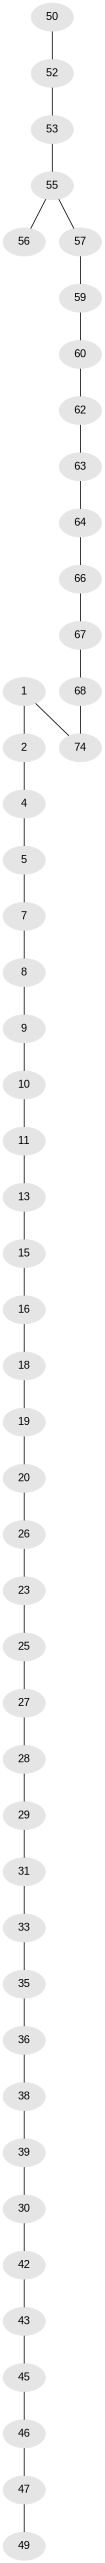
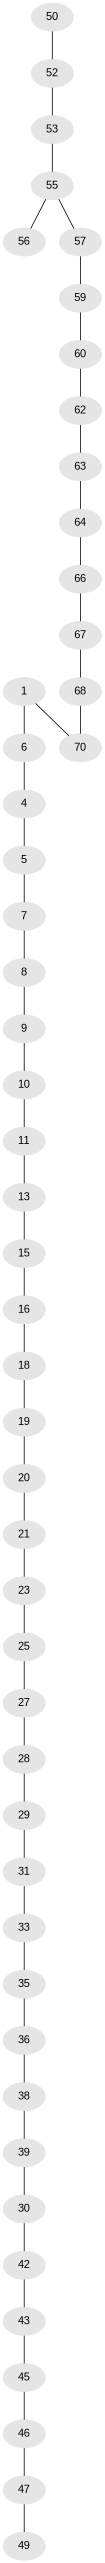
  graph {
    fontname="Liberation Sans"
    node [color=gray90 fontname="Liberation Sans" style=filled]
    edge [fontname="Liberation Sans"]
    1 [super="+71"]
-   2 [super="+3"]
-   70 [label=74]
+   2 [super="+3" label=6]
+   70
    4
    5 [super="+6"]
    7
    8
    9
    10
    11 [super="+12"]
    13 [super="+14"]
    15
    16 [super="+17"]
    18
    19
    20
-   21 [super="+22" label=26]
+   21 [super="+22"]
    23 [super="+24"]
    25 [super="+26"]
    27
    28
    29 [super="+30"]
    31 [super="+32"]
    33 [super="+34"]
    35
    36 [super="+37"]
    38
    39
    n29 [label=30 super="+41"]
    42
    43 [super="+44"]
    45
    46
    47 [super="+48"]
    49
    50 [super="+51"]
    52
    53 [super="+54"]
    55
    56
    57 [super="+58"]
    59
    60 [super="+61"]
    62
    63
    64 [super="+65"]
    66
    67
    68 [super="+69"]
    1 -- 2
    1 -- 70
    2 -- 4
    4 -- 5
    5 -- 7
    7 -- 8
    8 -- 9
    9 -- 10
    10 -- 11
    11 -- 13
    13 -- 15
    15 -- 16
    16 -- 18
    18 -- 19
    19 -- 20
    20 -- 21
    21 -- 23
    23 -- 25
    25 -- 27
    27 -- 28
    28 -- 29
    29 -- 31
    31 -- 33
    33 -- 35
    35 -- 36
    36 -- 38
    38 -- 39
    39 -- n29
    n29 -- 42
    42 -- 43
    43 -- 45
    45 -- 46
    46 -- 47
    47 -- 49
    50 -- 52
    52 -- 53
    53 -- 55
    55 -- 56
    55 -- 57
    57 -- 59
    59 -- 60
    60 -- 62
    62 -- 63
    63 -- 64
    64 -- 66
    66 -- 67
    67 -- 68
    68 -- 70
  }
